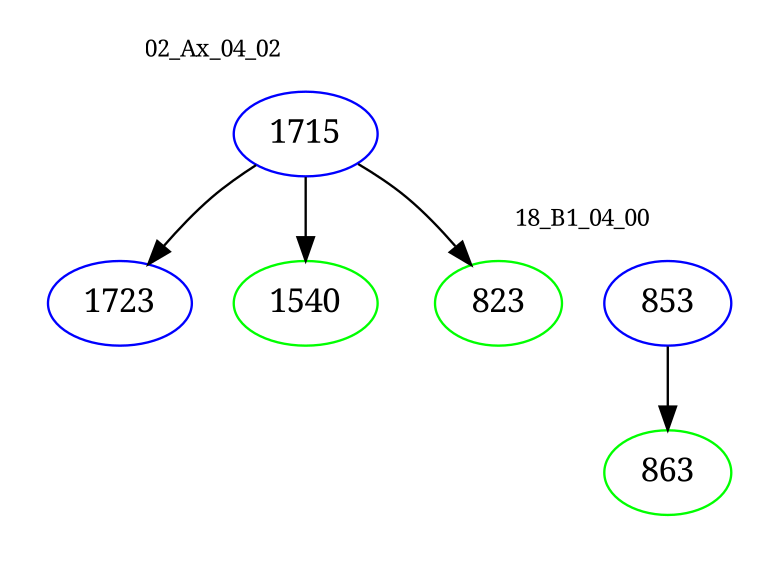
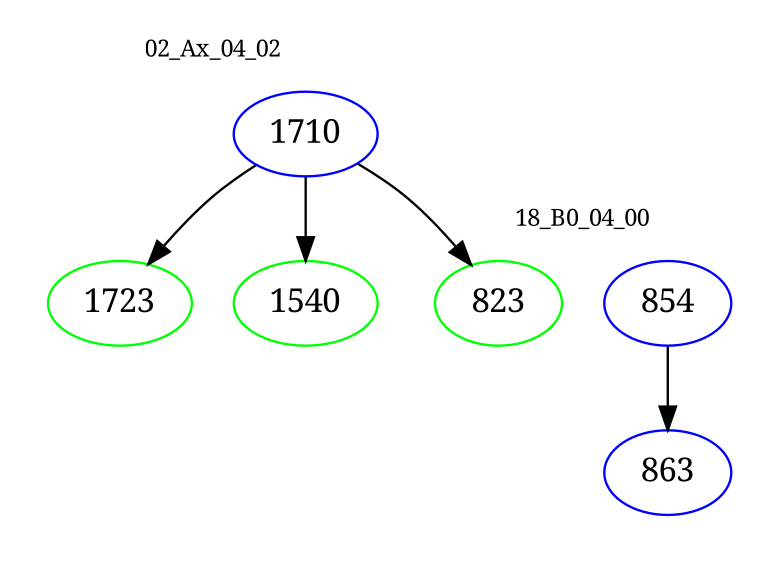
  digraph {
    fontname="Noto Serif"
    node [color=green fontname="Noto Serif"]
    edge [color=black fontname="Noto Serif"]
-   n1 [color=blue label=1715]
-   n2 [color=blue label=1723]
+   n1 [color=blue label=1710]
+   n2 [label=1723]
    n3 [label=1540]
-   n4 [color=blue label=853]
+   n4 [color=blue label=854]
    n5 [label=823]
-   n6 [label=863]
+   n6 [color=blue label=863]
    subgraph cluster_1 {
      color=white
      fontsize=10
      label="02_Ax_04_02"
      n1
      n2
      n3
    }
    subgraph cluster_2 {
      color=white
      fontsize=10
-     label="18_B1_04_00"
+     label="18_B0_04_00"
      n4
      n5
      n6
    }
    n1 -> n2
    n1 -> n3
    n1 -> n5
    n4 -> n6
  }
